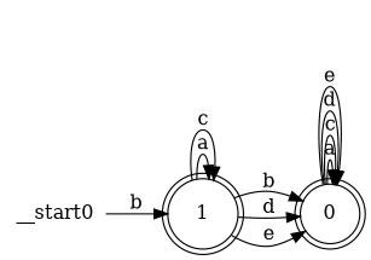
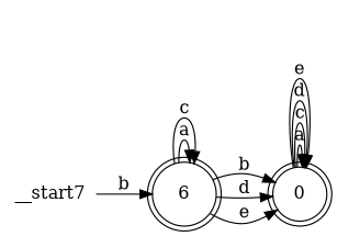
  digraph {
    rankdir=LR
    node [shape=doublecircle color=black fillcolor=white style="rounded,filled"]
-   __start0 [shape=none color="" fillcolor="" style=""]
-   n2 [label=1]
+   __start0 [shape=none label=__start7 color="" fillcolor="" style=""]
+   n2 [label=6]
    n3 [label=0]
    __start0 -> n2 [label=b]
    n2 -> n2 [label=a]
    n2 -> n2 [label=c]
    n2 -> n3 [label=b]
    n2 -> n3 [label=d]
    n2 -> n3 [label=e]
    n3 -> n3 [label=a]
    n3 -> n3 [label=c]
    n3 -> n3 [label=d]
    n3 -> n3 [label=e]
  }
